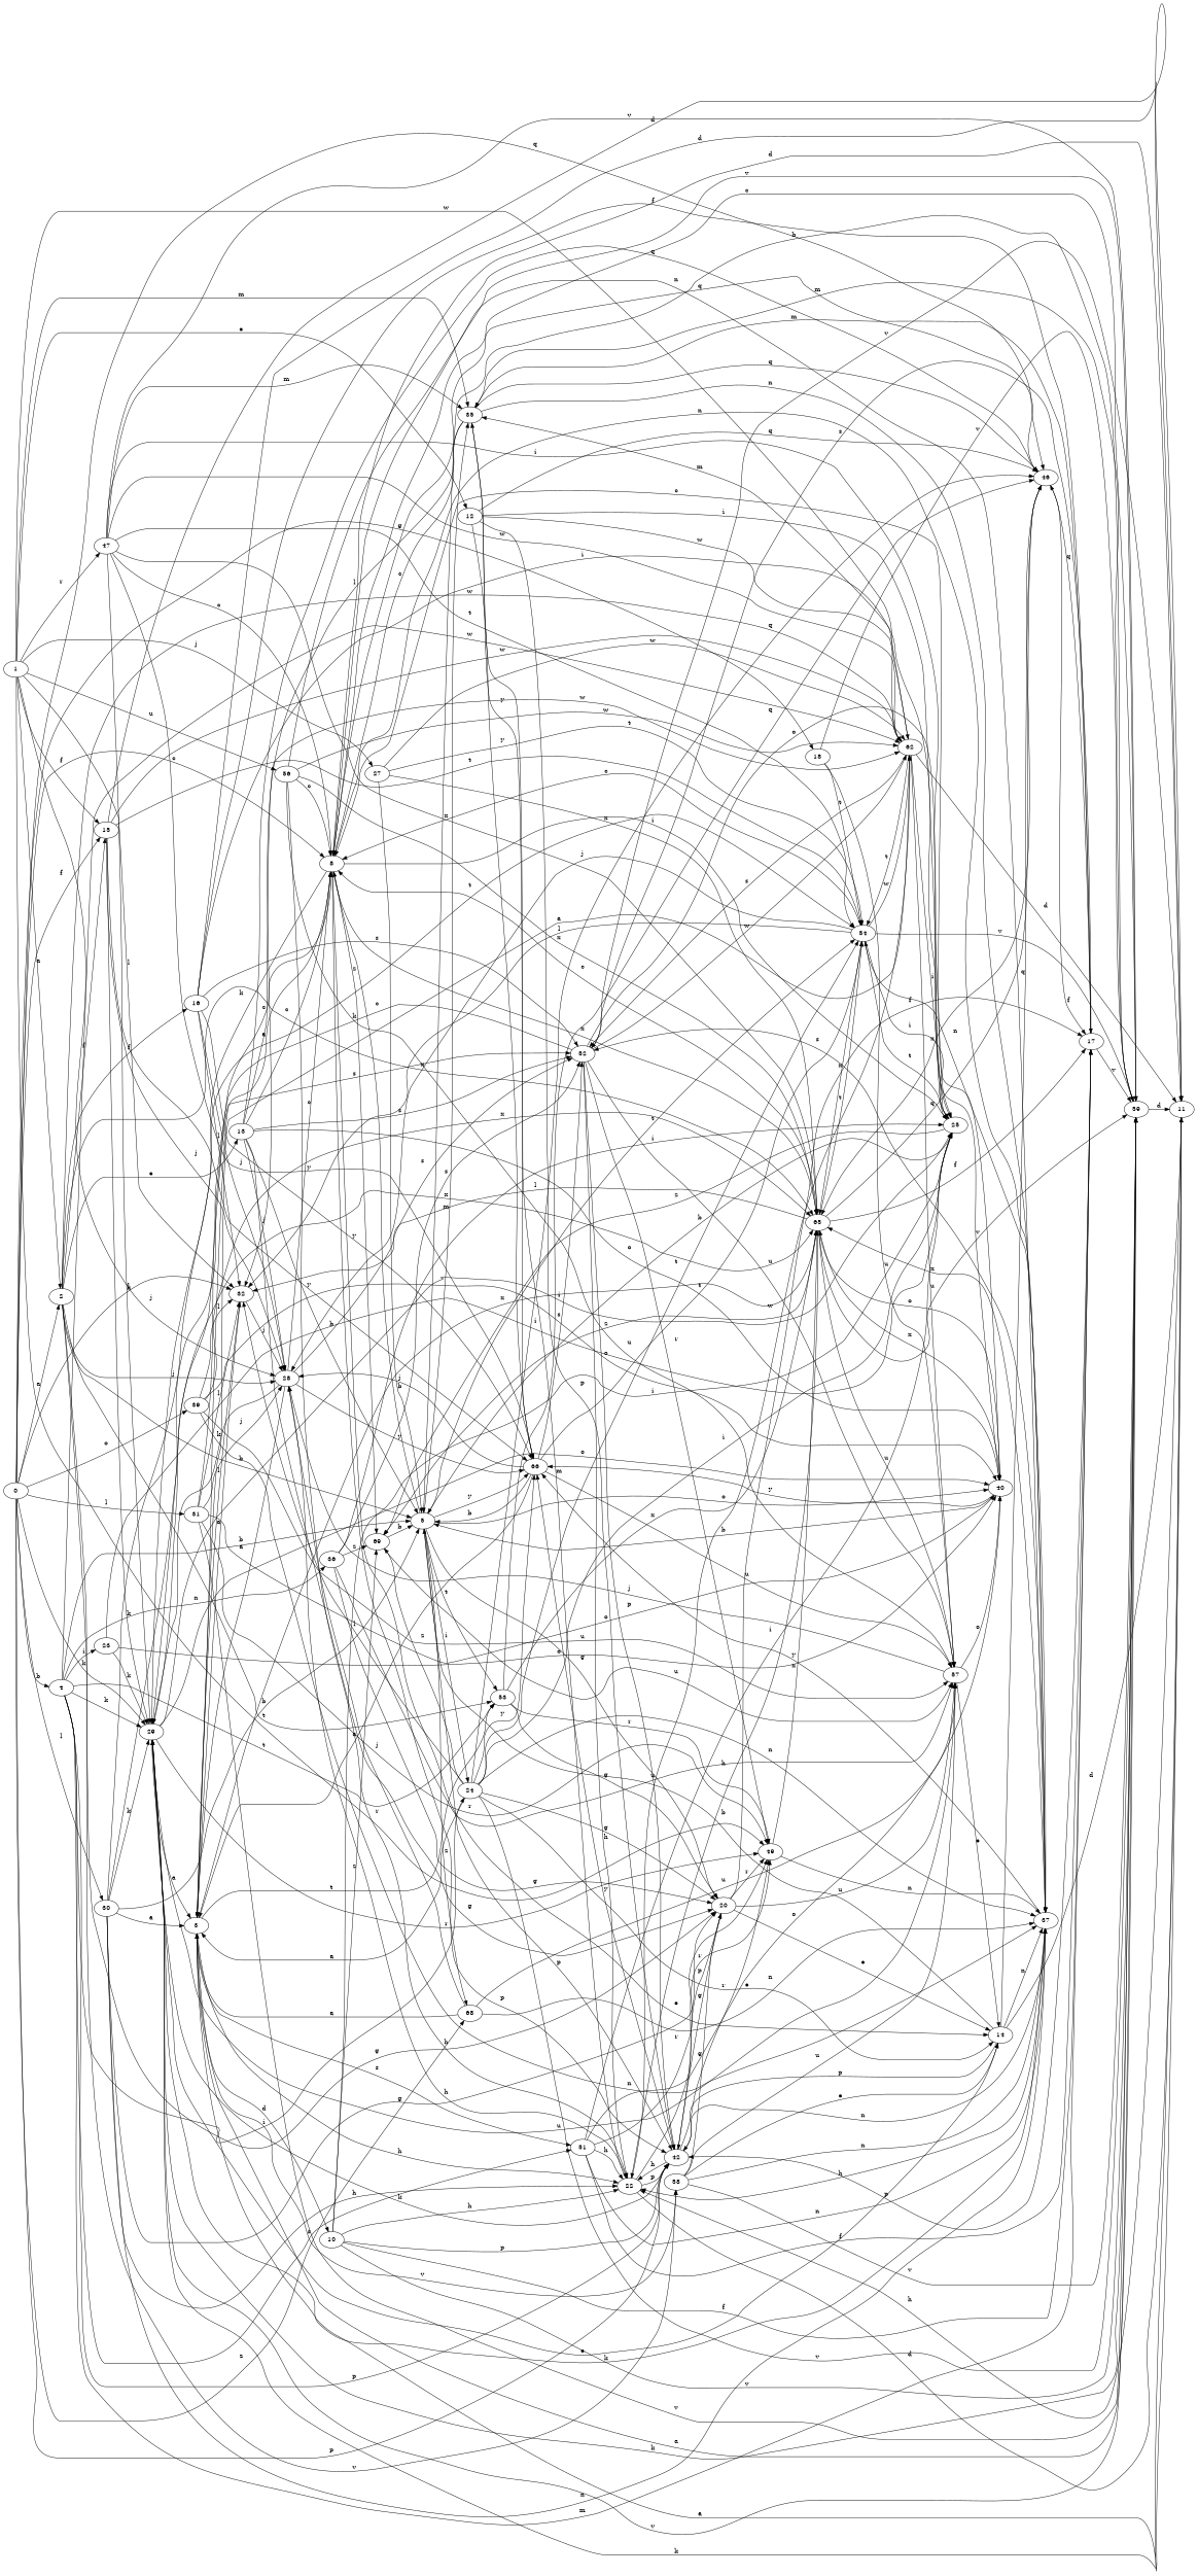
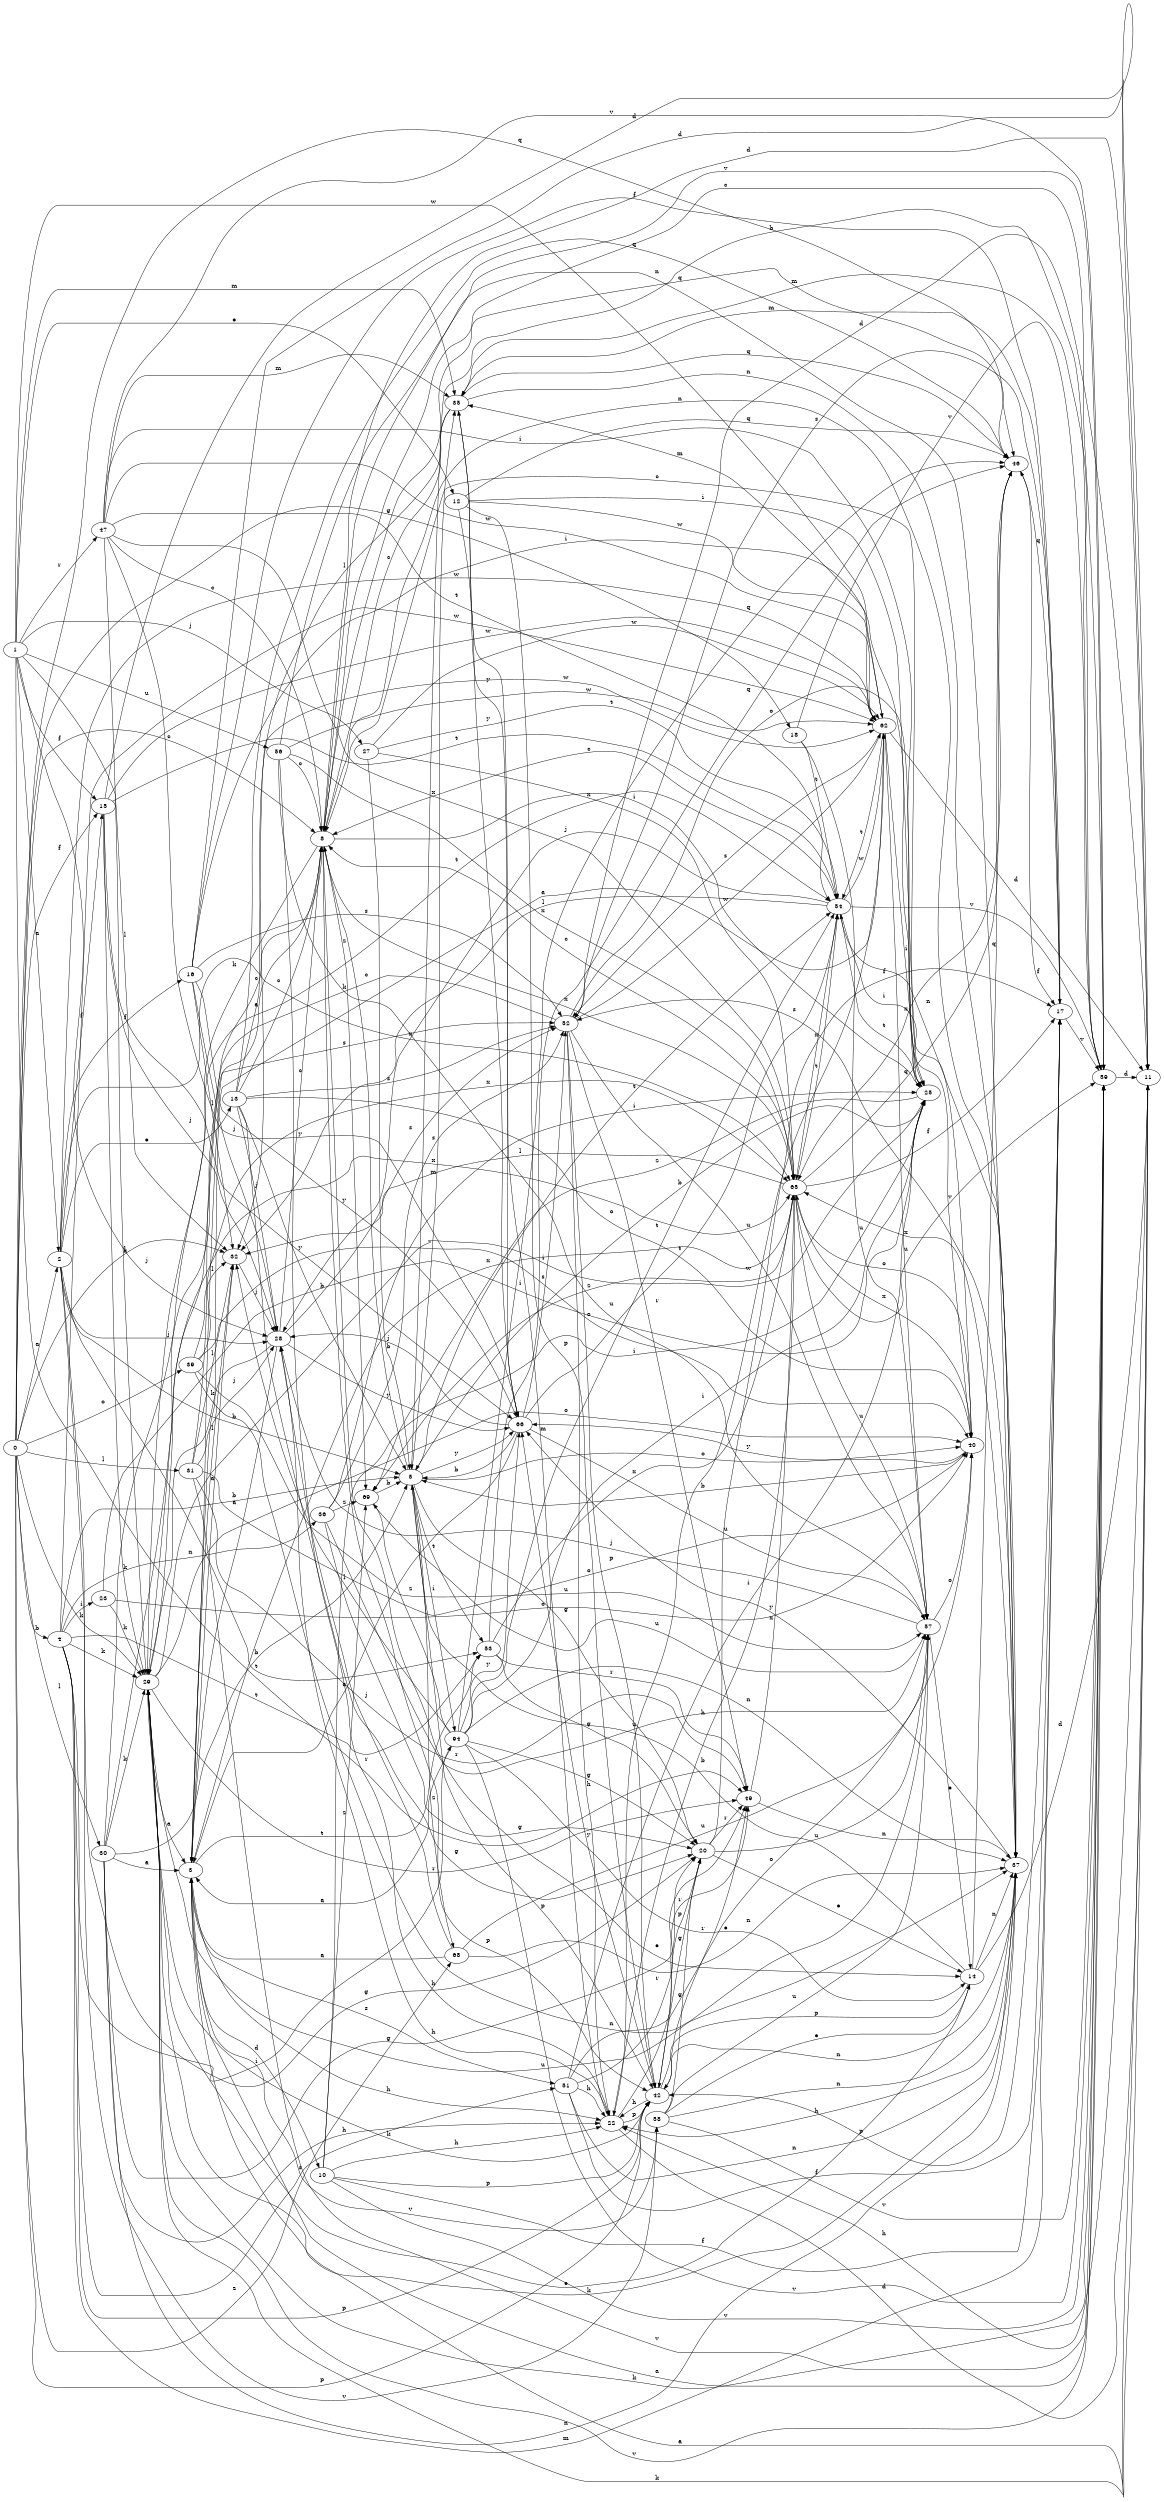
  strict digraph {
    rankdir=LR
    0
    2
    4
    8
    15
    18
    29
    30
    31
    32
    39
    42
    46
    68
    28
    62
    5
    13
    16
    20
    53
    58
    65
    51
    23
-   24
+   24 [label=94]
    36
    17
    3
    11
    14
    25
    37
    59
    69
    54
    66
    57
    49
    40
    52
    22
    1
    12
    27
    35
    47
    56
    10
    0 -> 2 [label=a]
    0 -> 4 [label=b]
    0 -> 8 [label=c]
    0 -> 15 [label=f]
    0 -> 18 [label=g]
    0 -> 29 [label=k]
    0 -> 30 [label=l]
    0 -> 31 [label=l]
    0 -> 32 [label=l]
    0 -> 39 [label=o]
    0 -> 42 [label=p]
    0 -> 46 [label=q]
    0 -> 68 [label=z]
    2 -> 15 [label=f]
    2 -> 28 [label=j]
    2 -> 62 [label=w]
    2 -> 5 [label=b]
    2 -> 13 [label=e]
    2 -> 16 [label=f]
    2 -> 20 [label=g]
    2 -> 53 [label=t]
    2 -> 58 [label=v]
    2 -> 65 [label=x]
    4 -> 29 [label=k]
    4 -> 42 [label=p]
    4 -> 62 [label=w]
    4 -> 5 [label=b]
    4 -> 53 [label=t]
    4 -> 51 [label=s]
    4 -> 23 [label=i]
    4 -> 24 [label=i]
    4 -> 36 [label=n]
    4 -> 17 [label=m]
    8 -> 29 [label=k]
    8 -> 42 [label=p]
    8 -> 46 [label=q]
    8 -> 65 [label=x]
    8 -> 3 [label=a]
    8 -> 11 [label=d]
    8 -> 14 [label=e]
    8 -> 25 [label=i]
    8 -> 37 [label=n]
    8 -> 59 [label=v]
    8 -> 69 [label=z]
    15 -> 29 [label=k]
    15 -> 28 [label=j]
    15 -> 62 [label=w]
    15 -> 11 [label=d]
    15 -> 54 [label=t]
    15 -> 66 [label=y]
    18 -> 59 [label=v]
    18 -> 54 [label=t]
    18 -> 57 [label=u]
    29 -> 3 [label=a]
    29 -> 14 [label=e]
    29 -> 25 [label=i]
    29 -> 59 [label=v]
    29 -> 57 [label=u]
    29 -> 49 [label=r]
    29 -> 40 [label=o]
    29 -> 52 [label=s]
    30 -> 29 [label=k]
    30 -> 5 [label=b]
    30 -> 20 [label=g]
    30 -> 65 [label=x]
    30 -> 3 [label=a]
    30 -> 37 [label=n]
    30 -> 54 [label=t]
    30 -> 22 [label=h]
    31 -> 8 [label=c]
    31 -> 32 [label=l]
    31 -> 28 [label=j]
    31 -> 59 [label=v]
    31 -> 49 [label=r]
    31 -> 40 [label=o]
    32 -> 28 [label=j]
    32 -> 3 [label=a]
    39 -> 32 [label=l]
    39 -> 65 [label=x]
    39 -> 37 [label=n]
    39 -> 57 [label=u]
    39 -> 40 [label=o]
    42 -> 29 [label=k]
    42 -> 20 [label=g]
    42 -> 37 [label=n]
    42 -> 66 [label=y]
    42 -> 49 [label=r]
    42 -> 22 [label=h]
    46 -> 65 [label=x]
    46 -> 17 [label=f]
    68 -> 28 [label=j]
    68 -> 3 [label=a]
    68 -> 37 [label=n]
    68 -> 57 [label=u]
    28 -> 8 [label=c]
    28 -> 29 [label=k]
    28 -> 3 [label=a]
    28 -> 66 [label=y]
    28 -> 52 [label=s]
    28 -> 22 [label=h]
    62 -> 3 [label=a]
    62 -> 11 [label=d]
    62 -> 25 [label=i]
    62 -> 54 [label=t]
    62 -> 57 [label=u]
    62 -> 52 [label=s]
    62 -> 35 [label=m]
    5 -> 8 [label=c]
    5 -> 42 [label=p]
    5 -> 68 [label=z]
    5 -> 20 [label=g]
    5 -> 53 [label=t]
    5 -> 24 [label=i]
    5 -> 54 [label=t]
    5 -> 66 [label=y]
    5 -> 40 [label=o]
    5 -> 35 [label=m]
    13 -> 8 [label=c]
    13 -> 46 [label=q]
    13 -> 28 [label=j]
    13 -> 62 [label=w]
    13 -> 5 [label=b]
    13 -> 20 [label=g]
    13 -> 40 [label=o]
    13 -> 52 [label=s]
    16 -> 32 [label=l]
    16 -> 28 [label=j]
    16 -> 17 [label=f]
    16 -> 11 [label=d]
    16 -> 25 [label=i]
    16 -> 66 [label=y]
    16 -> 52 [label=s]
    20 -> 42 [label=p]
    20 -> 17 [label=f]
    20 -> 14 [label=e]
    20 -> 57 [label=u]
    20 -> 49 [label=r]
    53 -> 46 [label=q]
    53 -> 20 [label=g]
    53 -> 65 [label=x]
    53 -> 49 [label=r]
    58 -> 20 [label=g]
    58 -> 14 [label=e]
    58 -> 37 [label=n]
    58 -> 59 [label=v]
    58 -> 57 [label=u]
    65 -> 8 [label=c]
    65 -> 32 [label=l]
    65 -> 46 [label=q]
    65 -> 17 [label=f]
    65 -> 59 [label=v]
    65 -> 69 [label=z]
    65 -> 54 [label=t]
    65 -> 57 [label=u]
    65 -> 40 [label=o]
    65 -> 22 [label=h]
    51 -> 17 [label=f]
    51 -> 25 [label=i]
    51 -> 37 [label=n]
    51 -> 49 [label=r]
    51 -> 40 [label=o]
    51 -> 22 [label=h]
    23 -> 29 [label=k]
    23 -> 25 [label=i]
    23 -> 40 [label=o]
    24 -> 32 [label=l]
    24 -> 46 [label=q]
    24 -> 20 [label=g]
    24 -> 3 [label=a]
    24 -> 14 [label=e]
    24 -> 25 [label=i]
    24 -> 37 [label=n]
    24 -> 59 [label=v]
    24 -> 69 [label=z]
    24 -> 54 [label=t]
    24 -> 66 [label=y]
    36 -> 20 [label=g]
    36 -> 25 [label=i]
    36 -> 69 [label=z]
    36 -> 57 [label=u]
    36 -> 52 [label=s]
    17 -> 42 [label=p]
    17 -> 46 [label=q]
    17 -> 59 [label=v]
    17 -> 52 [label=s]
    17 -> 35 [label=m]
    3 -> 32 [label=l]
    3 -> 53 [label=t]
    3 -> 58 [label=v]
    3 -> 65 [label=x]
    3 -> 51 [label=s]
    3 -> 22 [label=h]
    3 -> 10 [label=d]
    11 -> 29 [label=k]
    11 -> 3 [label=a]
    11 -> 22 [label=h]
    14 -> 42 [label=p]
    14 -> 46 [label=q]
    14 -> 5 [label=b]
    14 -> 11 [label=d]
    14 -> 37 [label=n]
    25 -> 5 [label=b]
    25 -> 69 [label=z]
    25 -> 54 [label=t]
    37 -> 29 [label=k]
    37 -> 65 [label=x]
    37 -> 66 [label=y]
    37 -> 52 [label=s]
    37 -> 22 [label=h]
    59 -> 8 [label=c]
    59 -> 29 [label=k]
    59 -> 5 [label=b]
    59 -> 3 [label=a]
    59 -> 11 [label=d]
    59 -> 35 [label=m]
    69 -> 5 [label=b]
    69 -> 57 [label=u]
    54 -> 8 [label=c]
    54 -> 32 [label=l]
    54 -> 28 [label=j]
    54 -> 62 [label=w]
    54 -> 65 [label=x]
    54 -> 25 [label=i]
    54 -> 37 [label=n]
    54 -> 59 [label=v]
    66 -> 28 [label=j]
    66 -> 5 [label=b]
    66 -> 3 [label=a]
    66 -> 54 [label=t]
    66 -> 57 [label=u]
    66 -> 52 [label=s]
    57 -> 28 [label=j]
    57 -> 14 [label=e]
    57 -> 40 [label=o]
    49 -> 65 [label=x]
    49 -> 37 [label=n]
    40 -> 8 [label=c]
    40 -> 5 [label=b]
    40 -> 65 [label=x]
    40 -> 66 [label=y]
    52 -> 29 [label=k]
    52 -> 42 [label=p]
    52 -> 62 [label=w]
-   52 -> 11 [label=v]
+   52 -> 11 [label=d]
    52 -> 57 [label=u]
    52 -> 49 [label=r]
    52 -> 40 [label=o]
    52 -> 22 [label=h]
    22 -> 42 [label=p]
    22 -> 62 [label=w]
    22 -> 11 [label=d]
    22 -> 49 [label=r]
    22 -> 35 [label=m]
    1 -> 2 [label=a]
    1 -> 15 [label=f]
    1 -> 32 [label=l]
    1 -> 28 [label=j]
    1 -> 62 [label=w]
    1 -> 49 [label=r]
    1 -> 12 [label=e]
    1 -> 27 [label=j]
    1 -> 35 [label=m]
    1 -> 47 [label=r]
    1 -> 56 [label=u]
    12 -> 42 [label=p]
    12 -> 46 [label=q]
    12 -> 62 [label=w]
    12 -> 25 [label=i]
    12 -> 66 [label=y]
    27 -> 62 [label=w]
    27 -> 5 [label=b]
    27 -> 65 [label=x]
    27 -> 54 [label=t]
    35 -> 8 [label=c]
    35 -> 32 [label=l]
    35 -> 46 [label=q]
    35 -> 37 [label=n]
    35 -> 66 [label=y]
    47 -> 8 [label=c]
    47 -> 29 [label=k]
    47 -> 62 [label=w]
    47 -> 65 [label=x]
    47 -> 25 [label=i]
    47 -> 59 [label=v]
    47 -> 54 [label=t]
    47 -> 66 [label=y]
    47 -> 35 [label=m]
    56 -> 8 [label=c]
    56 -> 62 [label=w]
    56 -> 65 [label=x]
    56 -> 37 [label=n]
    56 -> 57 [label=u]
    56 -> 22 [label=h]
    10 -> 42 [label=p]
    10 -> 17 [label=f]
    10 -> 25 [label=i]
    10 -> 59 [label=v]
    10 -> 69 [label=z]
    10 -> 22 [label=h]
  }
